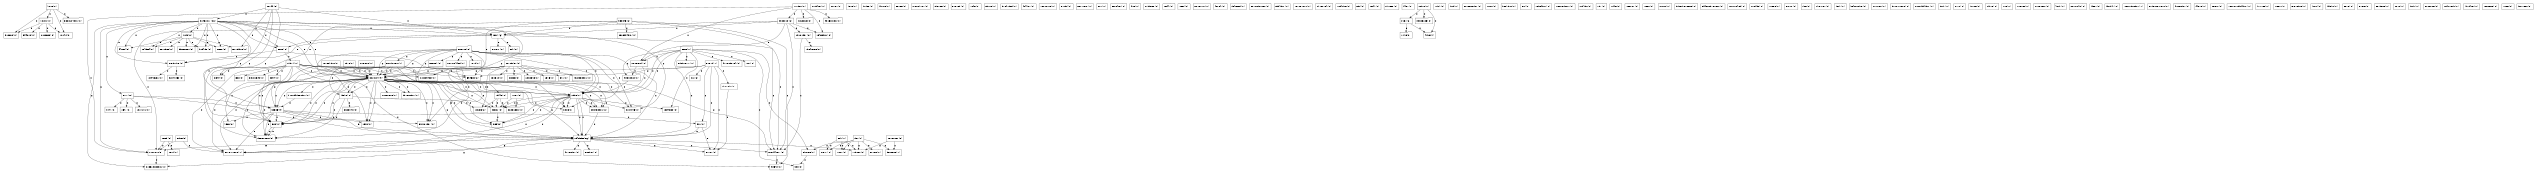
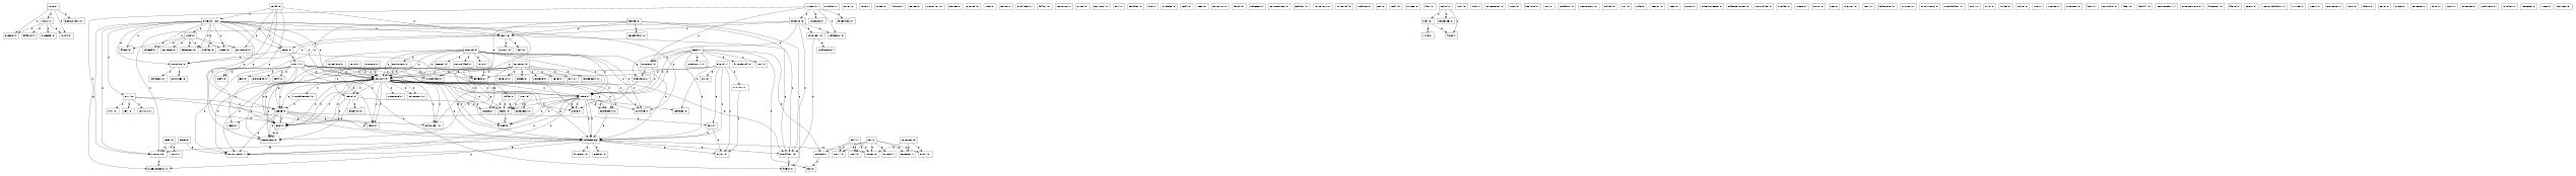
  digraph {
    fontname="DejaVu Sans Mono"
    node [fontname="DejaVu Sans Mono" shape=folder]
    edge [fontname="DejaVu Sans Mono"]
    n1 [label="home(2)" shape=box]
    n2 [label="worth(1)"]
    n3 [label="accomplish(1)"]
    n4 [label="intent(1)" shape=box]
    n5 [label="world(1)" shape=box]
    n6 [label="protect(1)" shape=box]
    n7 [label="effort(1)" shape=box]
    n8 [label="stuff(5)" shape=box]
    n9 [label="infantry(12)"]
    n10 [label="tank(6)"]
    n11 [label="act(1)" shape=box]
    n12 [label="anything(1)"]
    n13 [label="deterrent(1)"]
    n14 [label="support(5)"]
    n15 [label="army(3)" shape=box]
    n16 [label="cost(1)" shape=box]
    n17 [label="unit(2)" shape=box]
    n18 [label="flood(1)"]
    n19 [label="control(9)"]
    n20 [label="relief(1)"]
    n21 [label="trouble(1)"]
    n22 [label="disaster(1)" shape=box]
    n23 [label="training(2)" shape=box]
    n24 [label="builds(1)"]
    n25 [label="state(9)"]
    n26 [label="sets(1)"]
    n27 [label="size(1)"]
    n28 [label="organization(1)" shape=box]
    n29 [label="armory(1)" shape=box]
    n30 [label="artillery(3)"]
    n31 [label="ask(1)" shape=box]
    n32 [label="militia(26)"]
    n33 [label="rely(1)" shape=box]
    n34 [label="minumum(1)"]
    n35 [label="bulk(1)" shape=box]
    n36 [label="effect(2)"]
    n37 [label="think(1)"]
    n38 [label="carries(1)" shape=box]
    n39 [label="side(1)" shape=box]
    n40 [label="situation(2)" shape=box]
    n41 [label="doesn(1)" shape=box]
    n42 [label="see(3)" shape=box]
    n43 [label="authority(1)"]
    n44 [label="rest(1)" shape=box]
    n45 [label="light(1)"]
    n46 [label="justification(2)"]
    n47 [label="opperate(1)"]
    n48 [label="direction(1)" shape=box]
    n49 [label="rifleman(1)"]
    n50 [label="includes(1)" shape=box]
    n51 [label="government(7)" shape=box]
    n52 [label="isn(1)" shape=box]
    n53 [label="keep(2)"]
    n54 [label="field(1)"]
    n55 [label="problem(1)" shape=box]
    n56 [label="power(1)"]
    n57 [label="lane(1)"]
    n58 [label="judge(1)" shape=box]
    n59 [label="number(2)"]
    n60 [label="someone(1)"]
    n61 [label="distort(2)" shape=box]
    n62 [label="strength(2)"]
    n63 [label="firepower(1)"]
    n64 [label="relation(1)" shape=box]
    n65 [label="minority(2)" shape=box]
    n66 [label="fighting(1)"]
    n67 [label="violence(1)" shape=box]
    n68 [label="reflect(1)"]
    n69 [label="force(1)"]
    n70 [label="agree(1)" shape=box]
    n71 [label="overthrow(1)" shape=box]
    n72 [label="chance(1)" shape=box]
    n73 [label="argued(1)" shape=box]
    n74 [label="role(1)"]
    n75 [label="case(4)" shape=box]
    n76 [label="functional(1)" shape=box]
    n77 [label="change(1)" shape=box]
    n78 [label="war(1)"]
    n79 [label="bit(1)"]
    n80 [label="citizenry(1)" shape=box]
    n81 [label="writes(2)"]
    n82 [label="armor(1)"]
    n83 [label="function(1)" shape=box]
    n84 [label="action(1)"]
    n85 [label="self(1)" shape=box]
    n86 [label="propelled(1)"]
    n87 [label="etc(1)"]
    n88 [label="aircraft(1)" shape=box]
    n89 [label="tell(1)" shape=box]
    n90 [label="range(2)"]
    n91 [label="assault(1)"]
    n92 [label="abuse(1)" shape=box]
    n93 [label="assume(3)"]
    n94 [label="attack(1)"]
    n95 [label="equipment(4)" shape=box]
    n96 [label="controlled(1)"]
    n97 [label="word(1)"]
    n98 [label="rifle(2)"]
    n99 [label="battle(2)" shape=box]
    n100 [label="capability(1)"]
    n101 [label="included(1)" shape=box]
    n102 [label="follow(1)" shape=box]
    n103 [label="consider(2)"]
    n104 [label="hazard(1)"]
    n105 [label="space(1)"]
    n106 [label="mistake(1)"]
    n107 [label="make(1)" shape=box]
    n108 [label="gun(1)"]
    n109 [label="limitation(1)"]
    n110 [label="response(1)"]
    n111 [label="avoid(1)"]
    n112 [label="acurracy(1)" shape=box]
    n113 [label="ton(1)"]
    n114 [label="gentler(1)"]
    n115 [label="foe(1)"]
    n116 [label="subject(1)" shape=box]
    n117 [label="something(2)" shape=box]
    n118 [label="call(1)"]
    n119 [label="read(1)"]
    n120 [label="governor(1)" shape=box]
    n121 [label="level(1)"]
    n122 [label="deleted(1)" shape=box]
    n123 [label="constitutes(1)"]
    n124 [label="ability(1)" shape=box]
    n125 [label="newsgroup(1)" shape=box]
    n126 [label="shrapnel(1)"]
    n127 [label="utilize(1)"]
    n128 [label="aid(1)" shape=box]
    n129 [label="talk(1)" shape=box]
    n130 [label="give(2)" shape=box]
    n131 [label="threat(1)" shape=box]
    n132 [label="flaw(1)"]
    n133 [label="edu(4)" shape=box]
    n134 [label="ucsu(1)"]
    n135 [label="crary(1)" shape=box]
    n136 [label="dan(4)" shape=box]
    n137 [label="exnet(1)"]
+   n138 [label="thank(1)"]
    n139 [label="iastate(4)" shape=box]
    n140 [label="point(2)" shape=box]
    n141 [label="draw(2)" shape=box]
    n142 [label="distance(1)"]
    n143 [label="line(7)"]
    n144 [label="nuke(1)"]
    n145 [label="risk(2)"]
    n146 [label="bob(1)" shape=box]
    n147 [label="conception(1)" shape=box]
    n148 [label="post(1)"]
    n149 [label="backing(1)"]
    n150 [label="end(1)" shape=box]
    n151 [label="rebelion(1)" shape=box]
    n152 [label="metzenbaum(1)"]
    n153 [label="guard(4)" shape=box]
    n154 [label="arm(2)" shape=box]
    n155 [label="thought(1)"]
    n156 [label="prevent(2)" shape=box]
    n157 [label="public(1)" shape=box]
    n158 [label="mix(1)"]
    n159 [label="mile(2)" shape=box]
    n160 [label="reason(1)"]
    n161 [label="meet(1)" shape=box]
    n162 [label="troop(1)"]
    n163 [label="disadvantage(2)"]
    n164 [label="user(2)"]
    n165 [label="endanger(1)"]
    n166 [label="effectiveness(1)" shape=box]
    n167 [label="controled(1)" shape=box]
    n168 [label="outfit(1)"]
    n169 [label="usage(1)" shape=box]
    n170 [label="group(1)"]
    n171 [label="joe(1)" shape=box]
    n172 [label="sherman(1)"]
    n173 [label="time(2)" shape=box]
    n174 [label="desk(1)"]
    n175 [label="balancing(1)" shape=box]
    n176 [label="armorer(1)"]
    n177 [label="instrument(1)"]
    n178 [label="possibility(1)"]
    n179 [label="body(1)"]
    n180 [label="owns(1)" shape=box]
    n181 [label="house(1)"]
    n182 [label="thing(1)"]
    n183 [label="use(1)" shape=box]
    n184 [label="usenet(1)"]
    n185 [label="progress(1)"]
    n186 [label="lock(1)" shape=box]
    n187 [label="controls(1)"]
    n188 [label="fear(1)" shape=box]
    n189 [label="family(2)" shape=box]
    n190 [label="restriction(4)"]
    n191 [label="endangerment(2)" shape=box]
    n192 [label="fraction(1)"]
    n193 [label="flame(1)"]
    n194 [label="seems(1)" shape=box]
    n195 [label="responsibility(1)" shape=box]
    n196 [label="humvee(1)" shape=box]
    n197 [label="means(1)" shape=box]
    n198 [label="exercise(1)"]
    n199 [label="hand(1)"]
    n200 [label="fight(1)" shape=box]
    n201 [label="need(1)" shape=box]
    n202 [label="band(1)"]
    n203 [label="gave(1)" shape=box]
    n204 [label="argue(1)"]
    n205 [label="garbage(1)"]
    n206 [label="sorenson(3)" shape=box]
    n207 [label="sort(1)" shape=box]
    n208 [label="join(1)"]
    n209 [label="expense(1)"]
    n210 [label="colorado(1)"]
    n211 [label="kindler(1)" shape=box]
    n212 [label="message(1)" shape=box]
    n213 [label="note(1)" shape=box]
    n214 [label="barrett(2)" shape=box]
    n1 -> n2 [label=1]
    n1 -> n3 [label=1]
    n1 -> n4 [label=1]
    n1 -> n5 [label=1]
    n2 -> n4 [label=1]
    n2 -> n5 [label=1]
    n2 -> n6 [label=1]
    n2 -> n7 [label=1]
    n8 -> n9 [label=1]
    n8 -> n10 [label=1]
    n8 -> n11 [label=1]
    n8 -> n11 [label=1]
    n8 -> n12 [label=1]
    n8 -> n13 [label=1]
    n9 -> n10 [label=1]
    n9 -> n14 [label=2]
    n9 -> n15 [label=1]
    n9 -> n16 [label=1]
    n9 -> n16 [label=1]
    n9 -> n17 [label=1]
    n9 -> n18 [label=1]
    n9 -> n19 [label=1]
    n9 -> n19 [label=1]
    n9 -> n20 [label=1]
    n9 -> n21 [label=1]
    n9 -> n22 [label=1]
    n9 -> n23 [label=1]
    n9 -> n24 [label=1]
    n9 -> n25 [label=1]
    n9 -> n26 [label=1]
    n9 -> n27 [label=1]
    n9 -> n28 [label=2]
    n10 -> n16 [label=1]
    n10 -> n23 [label=1]
    n10 -> n29 [label=1]
    n10 -> n30 [label=1]
    n10 -> n31 [label=1]
    n11 -> n13 [label=1]
    n11 -> n13 [label=1]
    n14 -> n28 [label=1]
    n15 -> n25 [label=1]
    n15 -> n32 [label=1]
    n15 -> n33 [label=1]
    n15 -> n34 [label=1]
    n15 -> n35 [label=1]
    n16 -> n23 [label=1]
    n16 -> n36 [label=1]
    n16 -> n37 [label=1]
    n17 -> n12 [label=1]
    n17 -> n18 [label=1]
    n17 -> n20 [label=1]
    n17 -> n22 [label=1]
    n17 -> n24 [label=1]
    n17 -> n26 [label=1]
    n17 -> n38 [label=1]
    n19 -> n11 [label=1]
    n19 -> n11 [label=1]
    n19 -> n11 [label=1]
    n19 -> n11 [label=1]
    n19 -> n13 [label=1]
    n19 -> n13 [label=1]
    n19 -> n25 [label=1]
    n19 -> n25 [label=1]
    n19 -> n32 [label=2]
    n19 -> n32 [label=2]
    n19 -> n39 [label=1]
    n19 -> n39 [label=1]
    n19 -> n39 [label=1]
    n19 -> n40 [label=1]
    n19 -> n40 [label=1]
    n19 -> n41 [label=1]
    n19 -> n41 [label=1]
    n19 -> n42 [label=1]
    n19 -> n42 [label=1]
    n19 -> n43 [label=1]
    n19 -> n43 [label=1]
    n19 -> n44 [label=1]
    n19 -> n44 [label=1]
    n19 -> n45 [label=1]
    n19 -> n45 [label=1]
    n19 -> n46 [label=1]
    n19 -> n47 [label=1]
    n19 -> n48 [label=1]
    n19 -> n48 [label=1]
    n23 -> n49 [label=1]
    n23 -> n50 [label=1]
    n25 -> n11 [label=1]
    n25 -> n13 [label=1]
    n25 -> n32 [label=3]
    n25 -> n43 [label=1]
    n25 -> n44 [label=1]
    n25 -> n51 [label=1]
    n25 -> n52 [label=1]
    n25 -> n53 [label=1]
    n30 -> n54 [label=1]
    n32 -> n14 [label=3]
    n32 -> n28 [label=2]
    n32 -> n30 [label=1]
    n32 -> n51 [label=2]
    n32 -> n81 [label=1]
    n32 -> n82 [label=2]
    n32 -> n83 [label=2]
    n32 -> n84 [label=2]
    n37 -> n19 [label=1]
    n37 -> n25 [label=2]
    n37 -> n30 [label=2]
    n37 -> n32 [label=3]
    n37 -> n36 [label=1]
    n37 -> n40 [label=1]
    n37 -> n51 [label=1]
    n37 -> n53 [label=1]
    n37 -> n54 [label=1]
    n37 -> n85 [label=1]
    n37 -> n86 [label=1]
    n37 -> n87 [label=1]
    n37 -> n88 [label=1]
    n37 -> n89 [label=1]
    n39 -> n21 [label=1]
    n39 -> n27 [label=1]
    n39 -> n27 [label=1]
    n39 -> n32 [label=1]
    n39 -> n32 [label=1]
    n39 -> n40 [label=1]
    n39 -> n40 [label=1]
    n39 -> n41 [label=1]
    n39 -> n41 [label=1]
    n39 -> n42 [label=1]
    n39 -> n42 [label=1]
    n39 -> n51 [label=1]
    n39 -> n51 [label=1]
    n39 -> n68 [label=1]
    n40 -> n32 [label=1]
    n41 -> n42 [label=1]
    n45 -> n11 [label=1]
    n45 -> n13 [label=1]
    n45 -> n90 [label=1]
    n45 -> n91 [label=1]
    n46 -> n25 [label=1]
    n52 -> n32 [label=1]
    n52 -> n82 [label=1]
    n59 -> n14 [label=1]
    n59 -> n60 [label=1]
    n59 -> n61 [label=1]
    n59 -> n62 [label=1]
    n59 -> n63 [label=1]
    n59 -> n64 [label=1]
    n61 -> n10 [label=1]
    n61 -> n14 [label=1]
    n61 -> n30 [label=1]
    n61 -> n62 [label=1]
    n61 -> n64 [label=1]
    n61 -> n65 [label=1]
    n62 -> n39 [label=1]
    n62 -> n66 [label=1]
    n65 -> n30 [label=1]
    n65 -> n67 [label=1]
    n66 -> n39 [label=1]
    n75 -> n32 [label=1]
    n75 -> n39 [label=1]
    n75 -> n39 [label=1]
    n75 -> n62 [label=1]
    n75 -> n66 [label=1]
    n75 -> n68 [label=1]
    n75 -> n76 [label=1]
    n75 -> n77 [label=1]
    n75 -> n78 [label=1]
    n75 -> n79 [label=1]
    n75 -> n80 [label=1]
    n77 -> n79 [label=1]
    n93 -> n19 [label=1]
    n93 -> n19 [label=1]
    n93 -> n21 [label=1]
    n93 -> n27 [label=1]
    n93 -> n32 [label=1]
    n93 -> n39 [label=1]
    n93 -> n39 [label=1]
    n93 -> n43 [label=1]
    n93 -> n44 [label=1]
    n93 -> n94 [label=1]
    n93 -> n95 [label=1]
    n93 -> n96 [label=1]
    n93 -> n97 [label=1]
    n93 -> n98 [label=1]
    n95 -> n11 [label=1]
    n95 -> n11 [label=1]
    n95 -> n13 [label=1]
    n95 -> n19 [label=1]
    n95 -> n19 [label=1]
    n95 -> n21 [label=1]
    n95 -> n27 [label=1]
    n95 -> n45 [label=1]
    n98 -> n41 [label=1]
    n98 -> n90 [label=1]
    n98 -> n165 [label=1]
    n99 -> n10 [label=1]
    n99 -> n30 [label=1]
    n99 -> n54 [label=1]
    n99 -> n85 [label=1]
    n99 -> n86 [label=1]
    n99 -> n100 [label=1]
    n103 -> n19 [label=2]
    n103 -> n19 [label=2]
    n103 -> n36 [label=1]
    n103 -> n51 [label=1]
    n103 -> n90 [label=1]
    n103 -> n104 [label=1]
    n103 -> n105 [label=1]
    n103 -> n106 [label=1]
    n103 -> n107 [label=1]
    n103 -> n108 [label=1]
    n103 -> n109 [label=1]
    n117 -> n19 [label=1]
    n117 -> n19 [label=1]
    n117 -> n51 [label=1]
    n130 -> n19 [label=1]
    n130 -> n19 [label=1]
    n133 -> n81 [label=1]
    n133 -> n134 [label=1]
    n133 -> n135 [label=1]
    n136 -> n77 [label=1]
    n136 -> n81 [label=2]
    n136 -> n134 [label=1]
    n136 -> n135 [label=1]
    n136 -> n137 [label=2]
+   n136 -> n138 [label=1]
    n136 -> n139 [label=2]
    n140 -> n141 [label=1]
    n140 -> n142 [label=1]
    n140 -> n143 [label=1]
    n141 -> n143 [label=1]
    n141 -> n144 [label=2]
    n153 -> n19 [label=2]
    n153 -> n32 [label=1]
    n153 -> n36 [label=2]
    n153 -> n52 [label=1]
    n153 -> n82 [label=1]
    n153 -> n154 [label=1]
    n153 -> n155 [label=1]
    n155 -> n82 [label=1]
    n156 -> n19 [label=1]
    n164 -> n41 [label=1]
    n164 -> n165 [label=1]
    n173 -> n14 [label=1]
    n173 -> n51 [label=1]
    n201 -> n14 [label=1]
    n201 -> n202 [label=1]
    n206 -> n81 [label=2]
+   n206 -> n138 [label=1]
    n206 -> n139 [label=1]
  }
